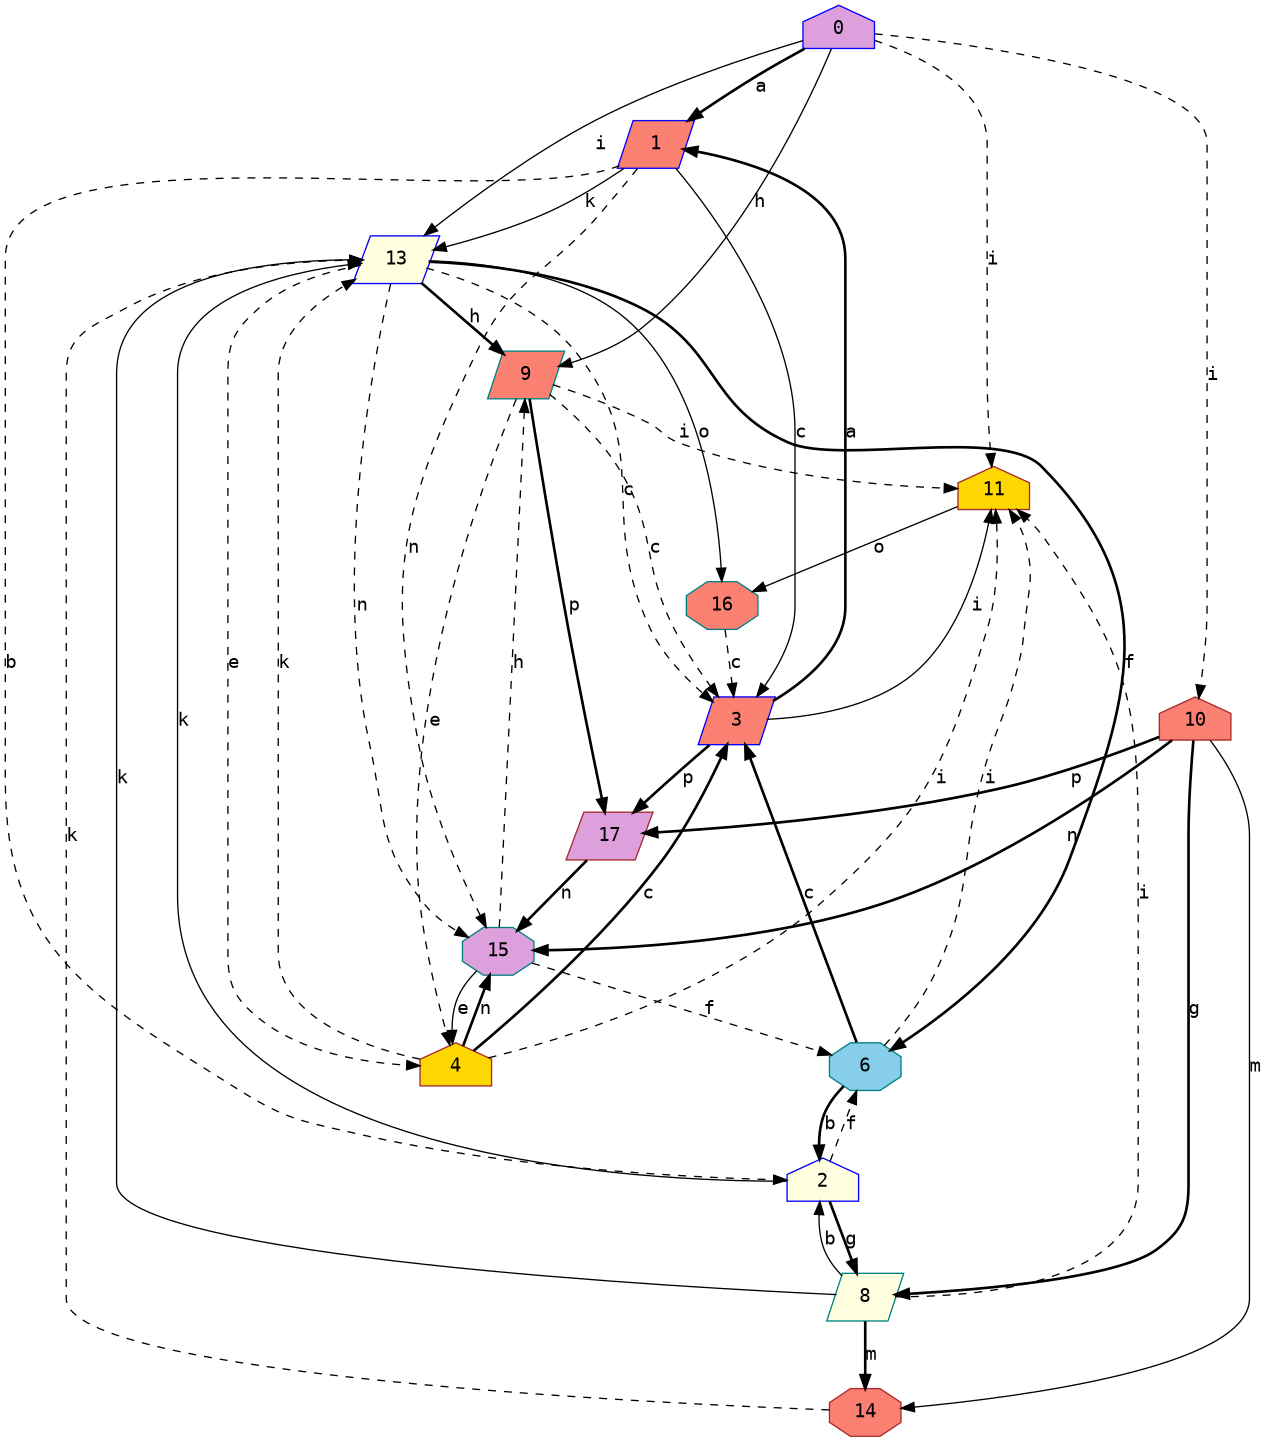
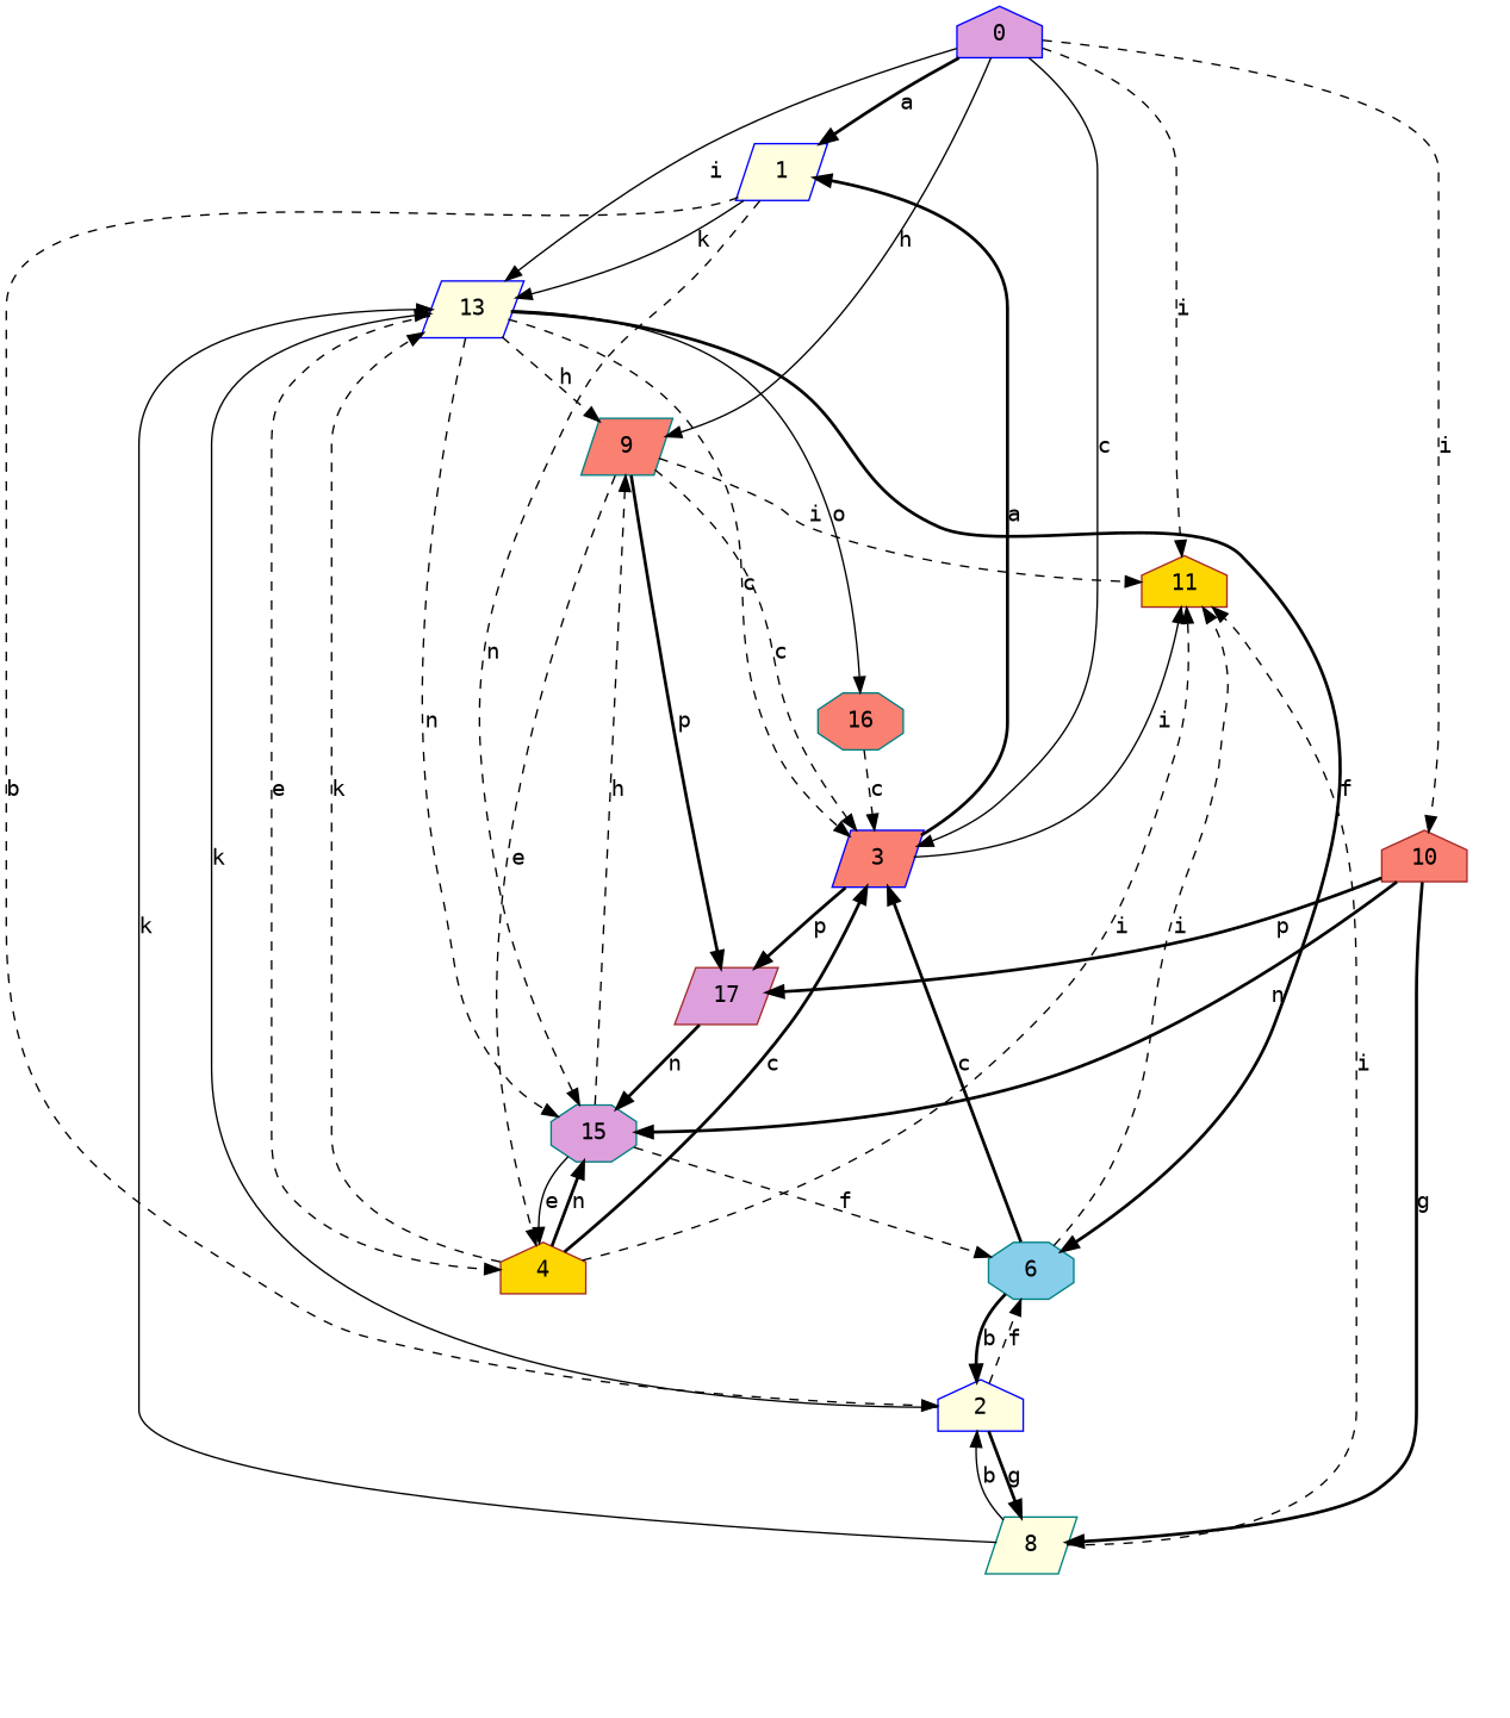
  strict digraph {
    fontname="DejaVu Sans Mono"
    node [color=blue fillcolor=salmon fontname="DejaVu Sans Mono" shape=parallelogram style=filled]
    edge [fontname="DejaVu Sans Mono" style=dashed]
    0 [fillcolor=plum shape=house]
-   1
+   1 [fillcolor=lightyellow]
    9 [color=teal]
    10 [color=brown shape=house]
    11 [color=brown fillcolor=gold shape=house]
    13 [fillcolor=lightyellow]
    2 [fillcolor=lightyellow shape=house]
    3
    15 [color=teal fillcolor=plum shape=octagon]
    17 [color=brown fillcolor=plum]
    4 [color=brown fillcolor=gold shape=house]
    8 [color=teal fillcolor=lightyellow]
-   14 [color=brown shape=octagon]
    16 [color=teal shape=octagon]
    6 [color=teal fillcolor=skyblue shape=octagon]
    0 -> 1 [label=a style=bold]
    0 -> 9 [label=h style=solid]
    0 -> 10 [label=i]
    0 -> 11 [label=i]
    0 -> 13 [label=i style=solid]
    1 -> 13 [label=k style=solid]
    1 -> 2 [label=b]
-   1 -> 3 [label=c style=solid]
+   0 -> 3 [label=c style=solid]
    1 -> 15 [label=n]
    9 -> 11 [label=i]
    9 -> 3 [label=c]
    9 -> 17 [label=p style=bold]
    9 -> 4 [label=e]
    10 -> 15 [label=n style=bold]
    10 -> 17 [label=p style=bold]
    10 -> 8 [label=g style=bold]
-   10 -> 14 [label=m style=solid]
-   11 -> 16 [label=o style=solid]
-   13 -> 9 [label=h style=bold]
+   13 -> 9 [label=h]
    13 -> 3 [label=c]
    13 -> 15 [label=n]
    13 -> 4 [label=e]
    13 -> 16 [label=o style=solid]
    13 -> 6 [label=f style=bold]
    2 -> 13 [label=k style=solid]
    2 -> 8 [label=g style=bold]
    2 -> 6 [label=f]
    3 -> 1 [label=a style=bold]
    3 -> 11 [label=i style=solid]
    3 -> 17 [label=p style=bold]
    15 -> 9 [label=h]
    15 -> 4 [label=e style=solid]
    15 -> 6 [label=f]
    17 -> 15 [label=n style=bold]
    4 -> 11 [label=i]
    4 -> 13 [label=k]
    4 -> 3 [label=c style=bold]
    4 -> 15 [label=n style=bold]
    8 -> 11 [label=i]
    8 -> 13 [label=k style=solid]
    8 -> 2 [label=b style=solid]
-   8 -> 14 [label=m style=bold]
-   14 -> 13 [label=k]
    16 -> 3 [label=c]
    6 -> 11 [label=i]
    6 -> 2 [label=b style=bold]
    6 -> 3 [label=c style=bold]
  }
